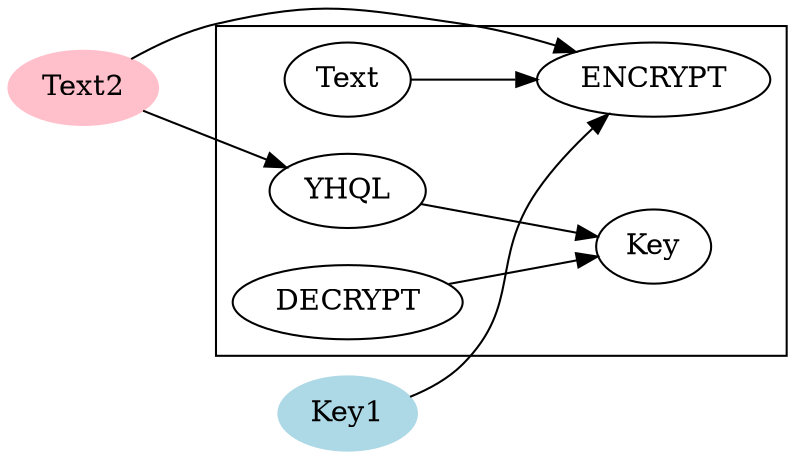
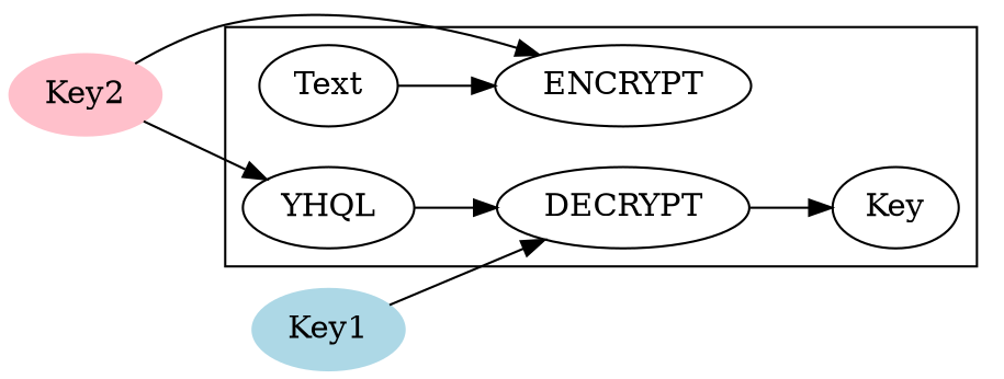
  digraph {
    rankdir=LR
    Text
    ENCRYPT
    YHQL
    DECRYPT
    n5 [label=Key]
-   Key2 [color=pink style=filled label=Text2]
+   Key2 [color=pink style=filled]
    Key1 [color=lightblue style=filled]
    subgraph cluster_1 {
      Text
      ENCRYPT
      YHQL
      DECRYPT
      n5
    }
    Text -> ENCRYPT
-   YHQL -> n5
+   YHQL -> DECRYPT
    DECRYPT -> n5
    Key2 -> ENCRYPT
    Key2 -> YHQL
-   Key1 -> ENCRYPT
+   Key1 -> DECRYPT
  }
